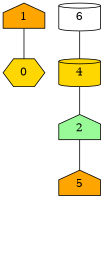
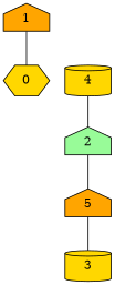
  graph {
    node [fillcolor=gold shape=house style=filled]
    edge [color=black]
    n1 [label=0 shape=hexagon]
    n2 [fillcolor=orange label=1]
    n3 [fillcolor=palegreen label=2]
    n4 [fillcolor=orange label=5]
+   n5 [label=3 shape=cylinder]
    n6 [label=4 shape=cylinder]
-   n7 [fillcolor=white label=6 shape=cylinder]
    n2 -- n1
    n3 -- n4
+   n4 -- n5
    n6 -- n3
-   n7 -- n6
  }
